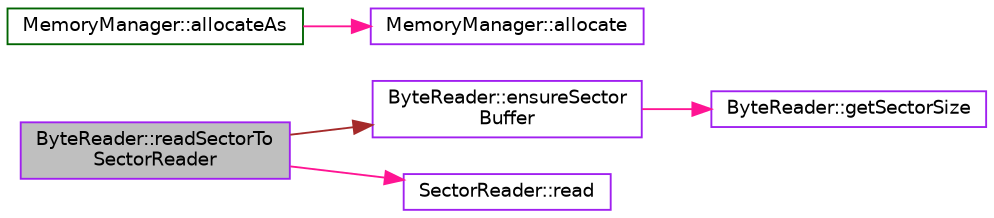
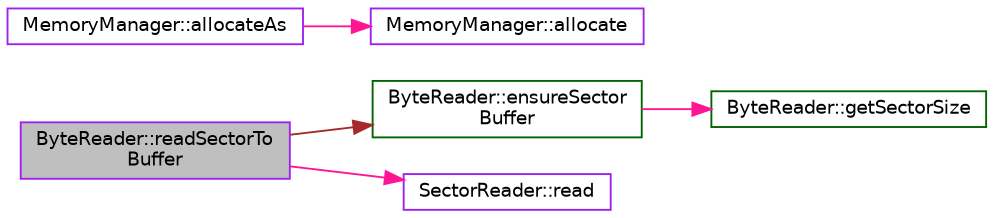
  digraph {
    rankdir=LR
    node [color=purple fillcolor=white fontname=Helvetica fontsize=10 shape=record style=filled]
    edge [color=deeppink fontname=Helvetica fontsize=10 labelfontname=Helvetica labelfontsize=10 style=solid]
-   n1 [fillcolor=grey75 fontcolor=black height=0.2 label="ByteReader::readSectorTo\lSectorReader" width=0.4]
-   n2 [height=0.2 label="ByteReader::ensureSector\lBuffer" width=0.4]
+   n1 [fillcolor=grey75 fontcolor=black height=0.2 label="ByteReader::readSectorTo\lBuffer" width=0.4]
+   n2 [color=darkgreen height=0.2 label="ByteReader::ensureSector\lBuffer" width=0.4]
    n3 [height=0.2 label="SectorReader::read" width=0.4]
-   n4 [height=0.2 label="ByteReader::getSectorSize" width=0.4]
-   n5 [color=darkgreen height=0.2 label="MemoryManager::allocateAs" width=0.4]
+   n4 [color=darkgreen height=0.2 label="ByteReader::getSectorSize" width=0.4]
+   n5 [height=0.2 label="MemoryManager::allocateAs" width=0.4]
    n6 [height=0.2 label="MemoryManager::allocate" width=0.4]
    n1 -> n2 [color=brown]
    n1 -> n3
    n2 -> n4
    n5 -> n6
  }
